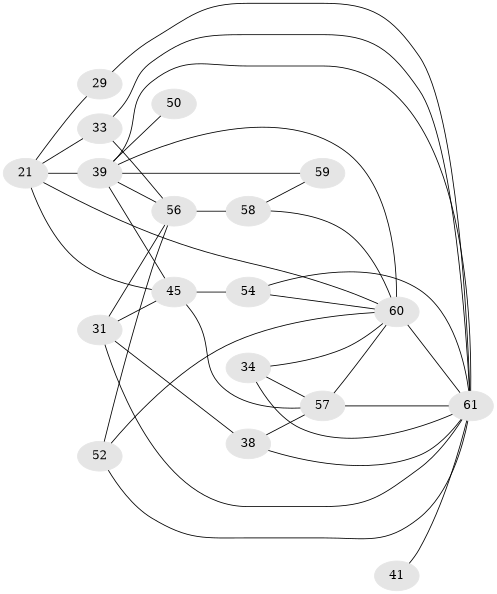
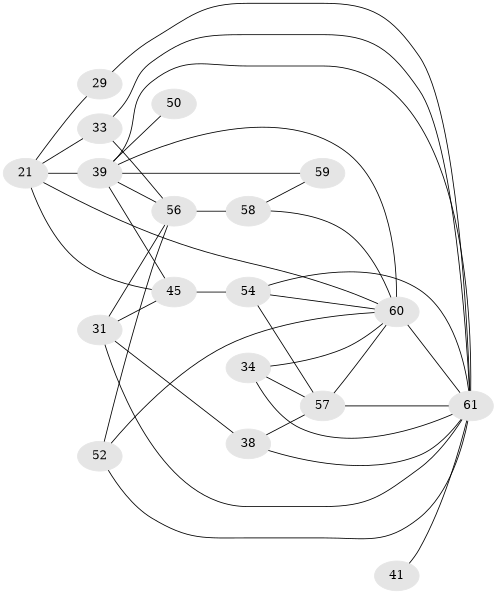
  graph {
    rankdir=LR
    node [color=gray90 style=filled]
    21 [super="+19"]
    29
    33
    39 [super="+7+26+18"]
    45 [super="+2+35+17"]
    60 [super="+48+53"]
    61 [super="+47+49+46"]
    56 [super="+8+20+55"]
    50
    59 [super="+32"]
    57 [super="+44+51+43"]
    54
    31 [super="+11"]
    38
    58
    34
    41
    52 [super="+36+30"]
    21 -- 29 [weight=2]
    21 -- 33 [weight=2]
    21 -- 39
    21 -- 45 [weight=2]
    21 -- 60 [weight=2]
    29 -- 61
    33 -- 61
    33 -- 56
    39 -- 45 [weight=2]
    39 -- 60 [weight=2]
    39 -- 61 [weight=7]
    39 -- 56 [weight=4]
    39 -- 50 [weight=2]
    39 -- 59 [weight=3]
-   45 -- 57 [weight=4]
+   54 -- 57 [weight=4]
    45 -- 54
    60 -- 61
    56 -- 58
    57 -- 60
    57 -- 61 [weight=6]
    54 -- 60
    54 -- 61 [weight=2]
    31 -- 45
    31 -- 61 [weight=2]
    31 -- 56
    31 -- 38 [weight=2]
    38 -- 61
    38 -- 57 [weight=3]
    58 -- 60
    58 -- 59
    34 -- 60 [weight=2]
    34 -- 61
    34 -- 57
    41 -- 61 [weight=3]
    52 -- 60
    52 -- 61 [weight=3]
    52 -- 56 [weight=2]
  }
